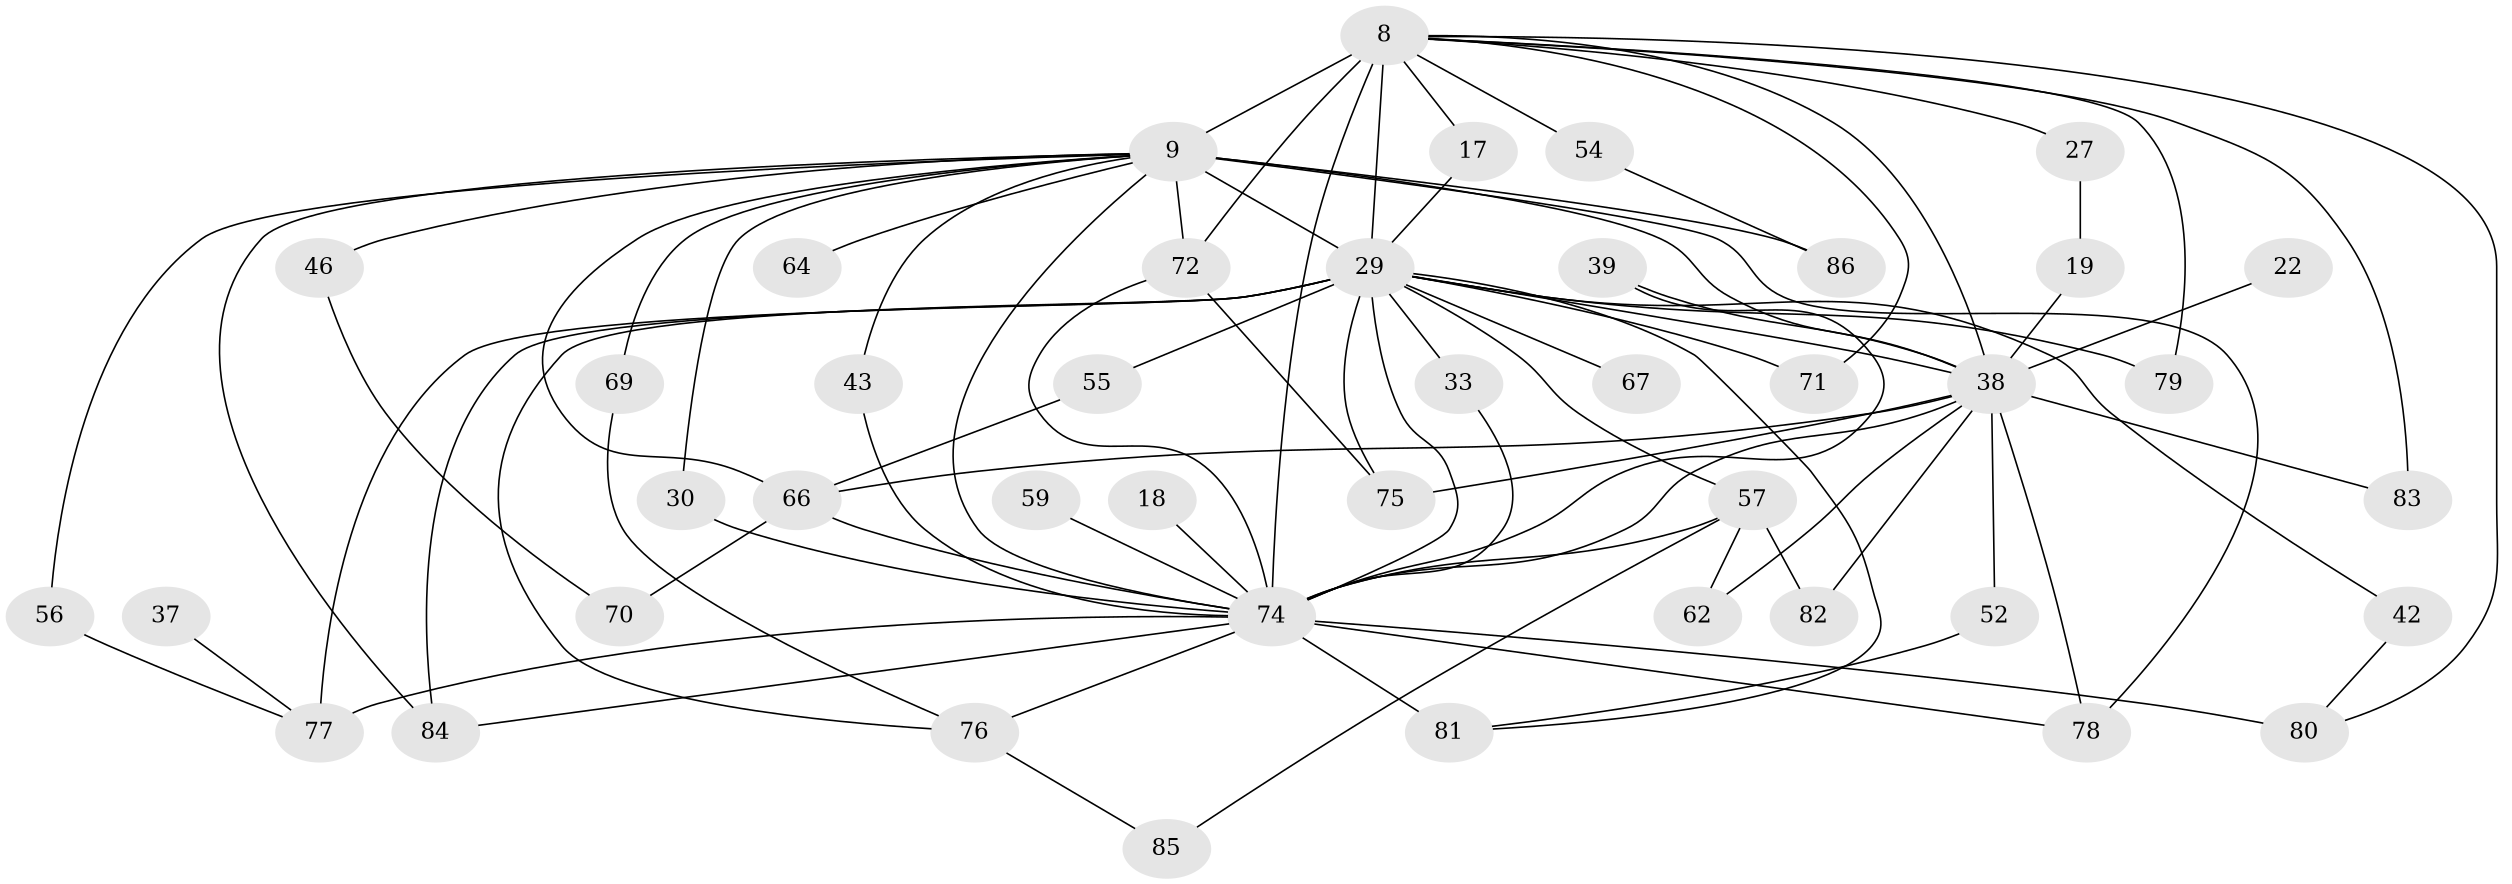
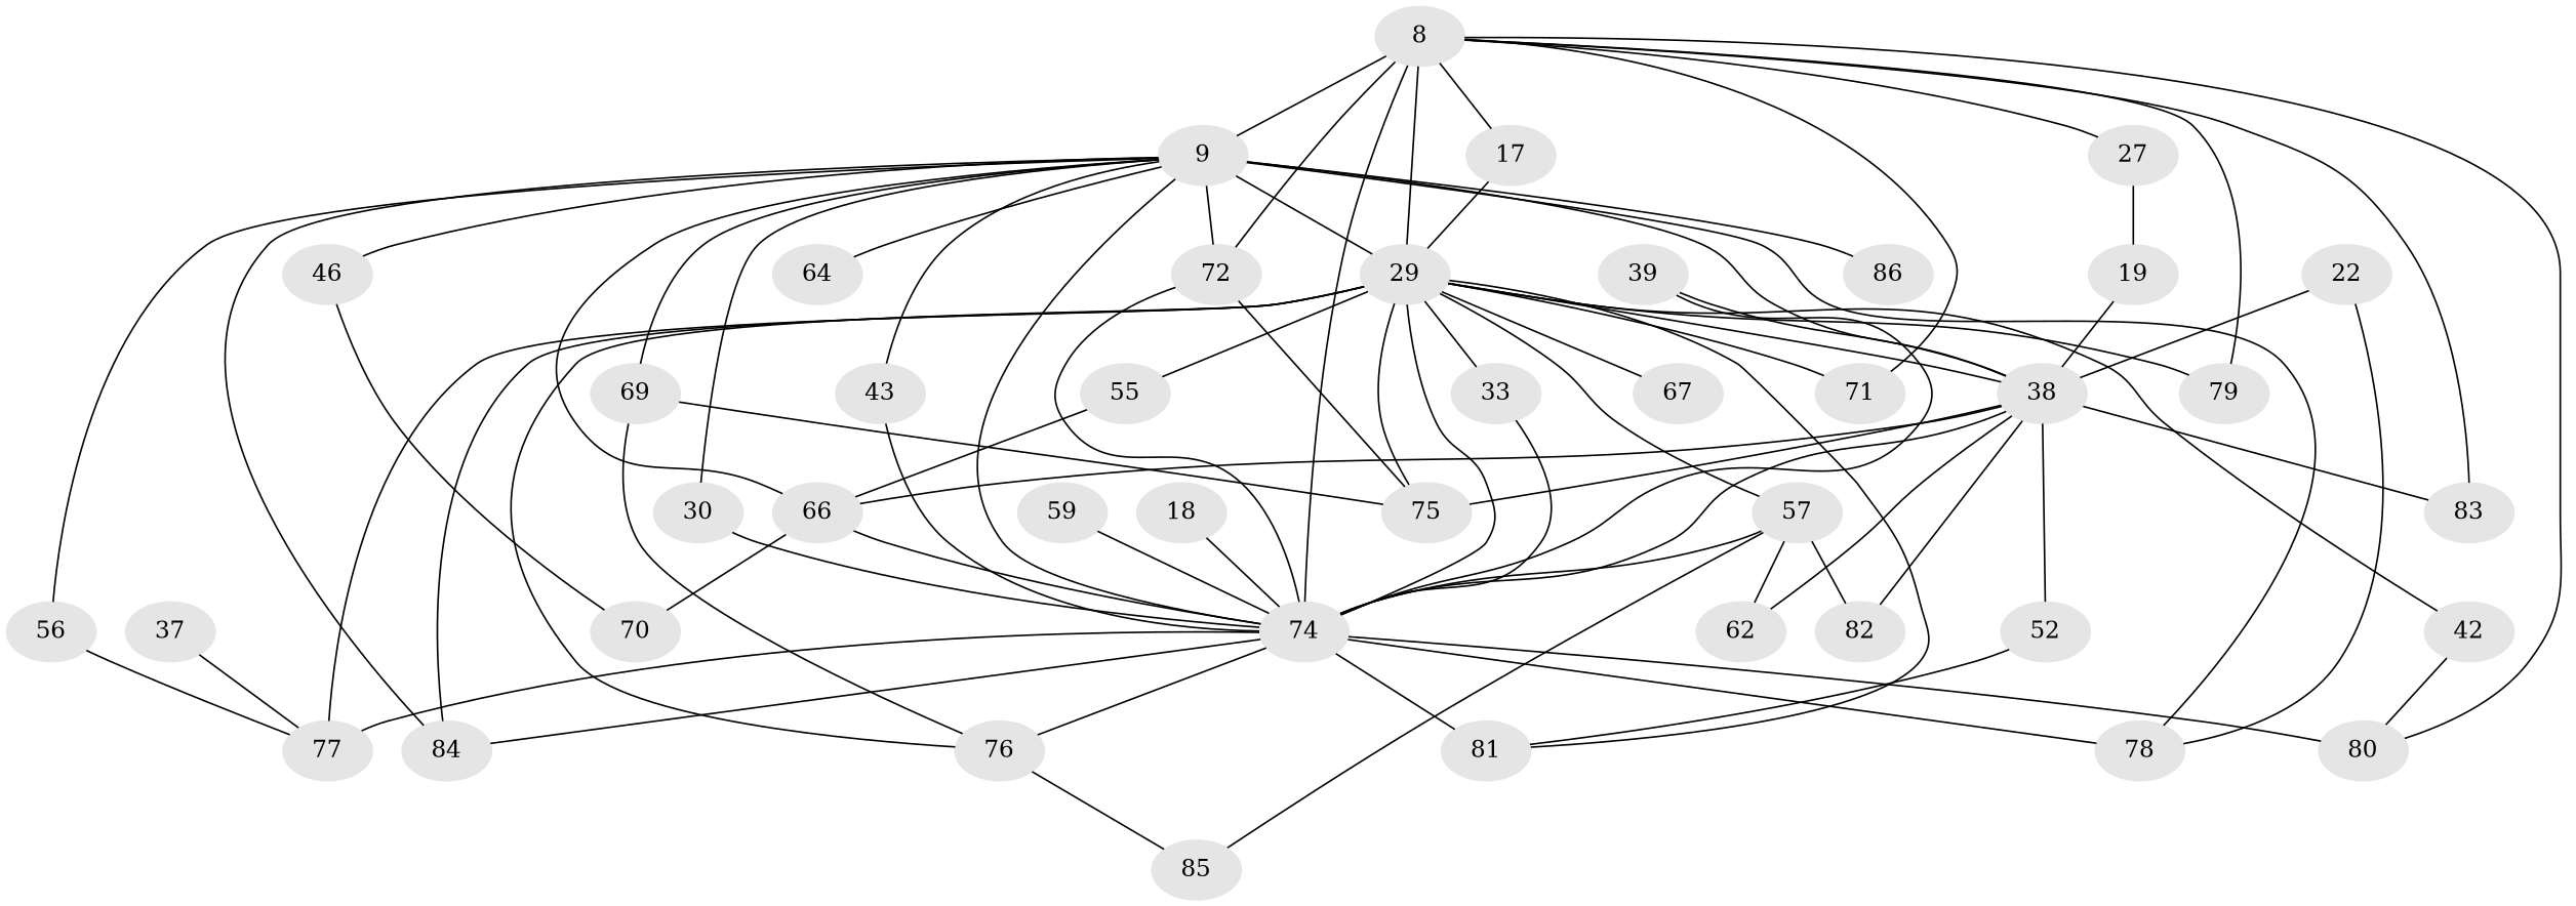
  graph {
    node [color=gray90 style=filled]
    8 [super="+2"]
    9 [super="+7+5"]
    17
    27
    29 [super="+25"]
    38 [super="+6+32"]
-   54
    71
    72 [super="+11+28"]
    74 [super="+49+73+10"]
    79
    80 [super="+31"]
    83
    30
    43
    46
    56
    64
    66 [super="+53+35"]
    69 [super="+68"]
    78 [super="+40+41"]
    84 [super="+14+61"]
    86
    19
    33
    42
    55
    57 [super="+48"]
    67
    75 [super="+23+65"]
    76 [super="+45"]
    77 [super="+63"]
    81 [super="+24"]
    52
    62 [super="+47"]
    82
    37
    70
    18
    22
    85
    n42 [label=39]
    59
    8 -- 9 [weight=8]
    8 -- 17
    8 -- 27 [weight=2]
    8 -- 29 [weight=4]
-   8 -- 38 [weight=3]
-   8 -- 54 [weight=2]
    8 -- 71
    8 -- 72 [weight=2]
    8 -- 74 [weight=2]
    8 -- 79
    8 -- 80
    8 -- 83
    9 -- 29 [weight=10]
    9 -- 38 [weight=6]
    9 -- 72
    9 -- 74 [weight=5]
    9 -- 30
    9 -- 43
    9 -- 46 [weight=2]
    9 -- 56
    9 -- 64 [weight=2]
    9 -- 66
    9 -- 69
    9 -- 78 [weight=2]
    9 -- 84
    9 -- 86
    17 -- 29
    27 -- 19
    29 -- 38 [weight=2]
    29 -- 71
    29 -- 74 [weight=2]
    29 -- 79
    29 -- 84 [weight=2]
    29 -- 33
    29 -- 42
    29 -- 55
    29 -- 57 [weight=3]
    29 -- 67 [weight=2]
    29 -- 75
    29 -- 76 [weight=2]
    29 -- 77
    29 -- 81
    38 -- 74
    38 -- 83
    38 -- 66 [weight=2]
-   38 -- 78
+   22 -- 78
    38 -- 75 [weight=2]
    38 -- 52
    38 -- 62
    38 -- 82
-   54 -- 86
    72 -- 74
    72 -- 75
    74 -- 80 [weight=2]
    74 -- 78 [weight=3]
    74 -- 84 [weight=2]
    74 -- 76 [weight=2]
    74 -- 77 [weight=2]
    74 -- 81 [weight=4]
    30 -- 74
    43 -- 74
    46 -- 70
    56 -- 77
    66 -- 74 [weight=3]
    66 -- 70
+   69 -- 75
    69 -- 76
    19 -- 38
    33 -- 74
    42 -- 80
    55 -- 66
    57 -- 74 [weight=5]
    57 -- 62 [weight=2]
    57 -- 82
    57 -- 85
    76 -- 85
    52 -- 81
    37 -- 77
    18 -- 74
    22 -- 38
    n42 -- 38
    n42 -- 74
    59 -- 74
  }
